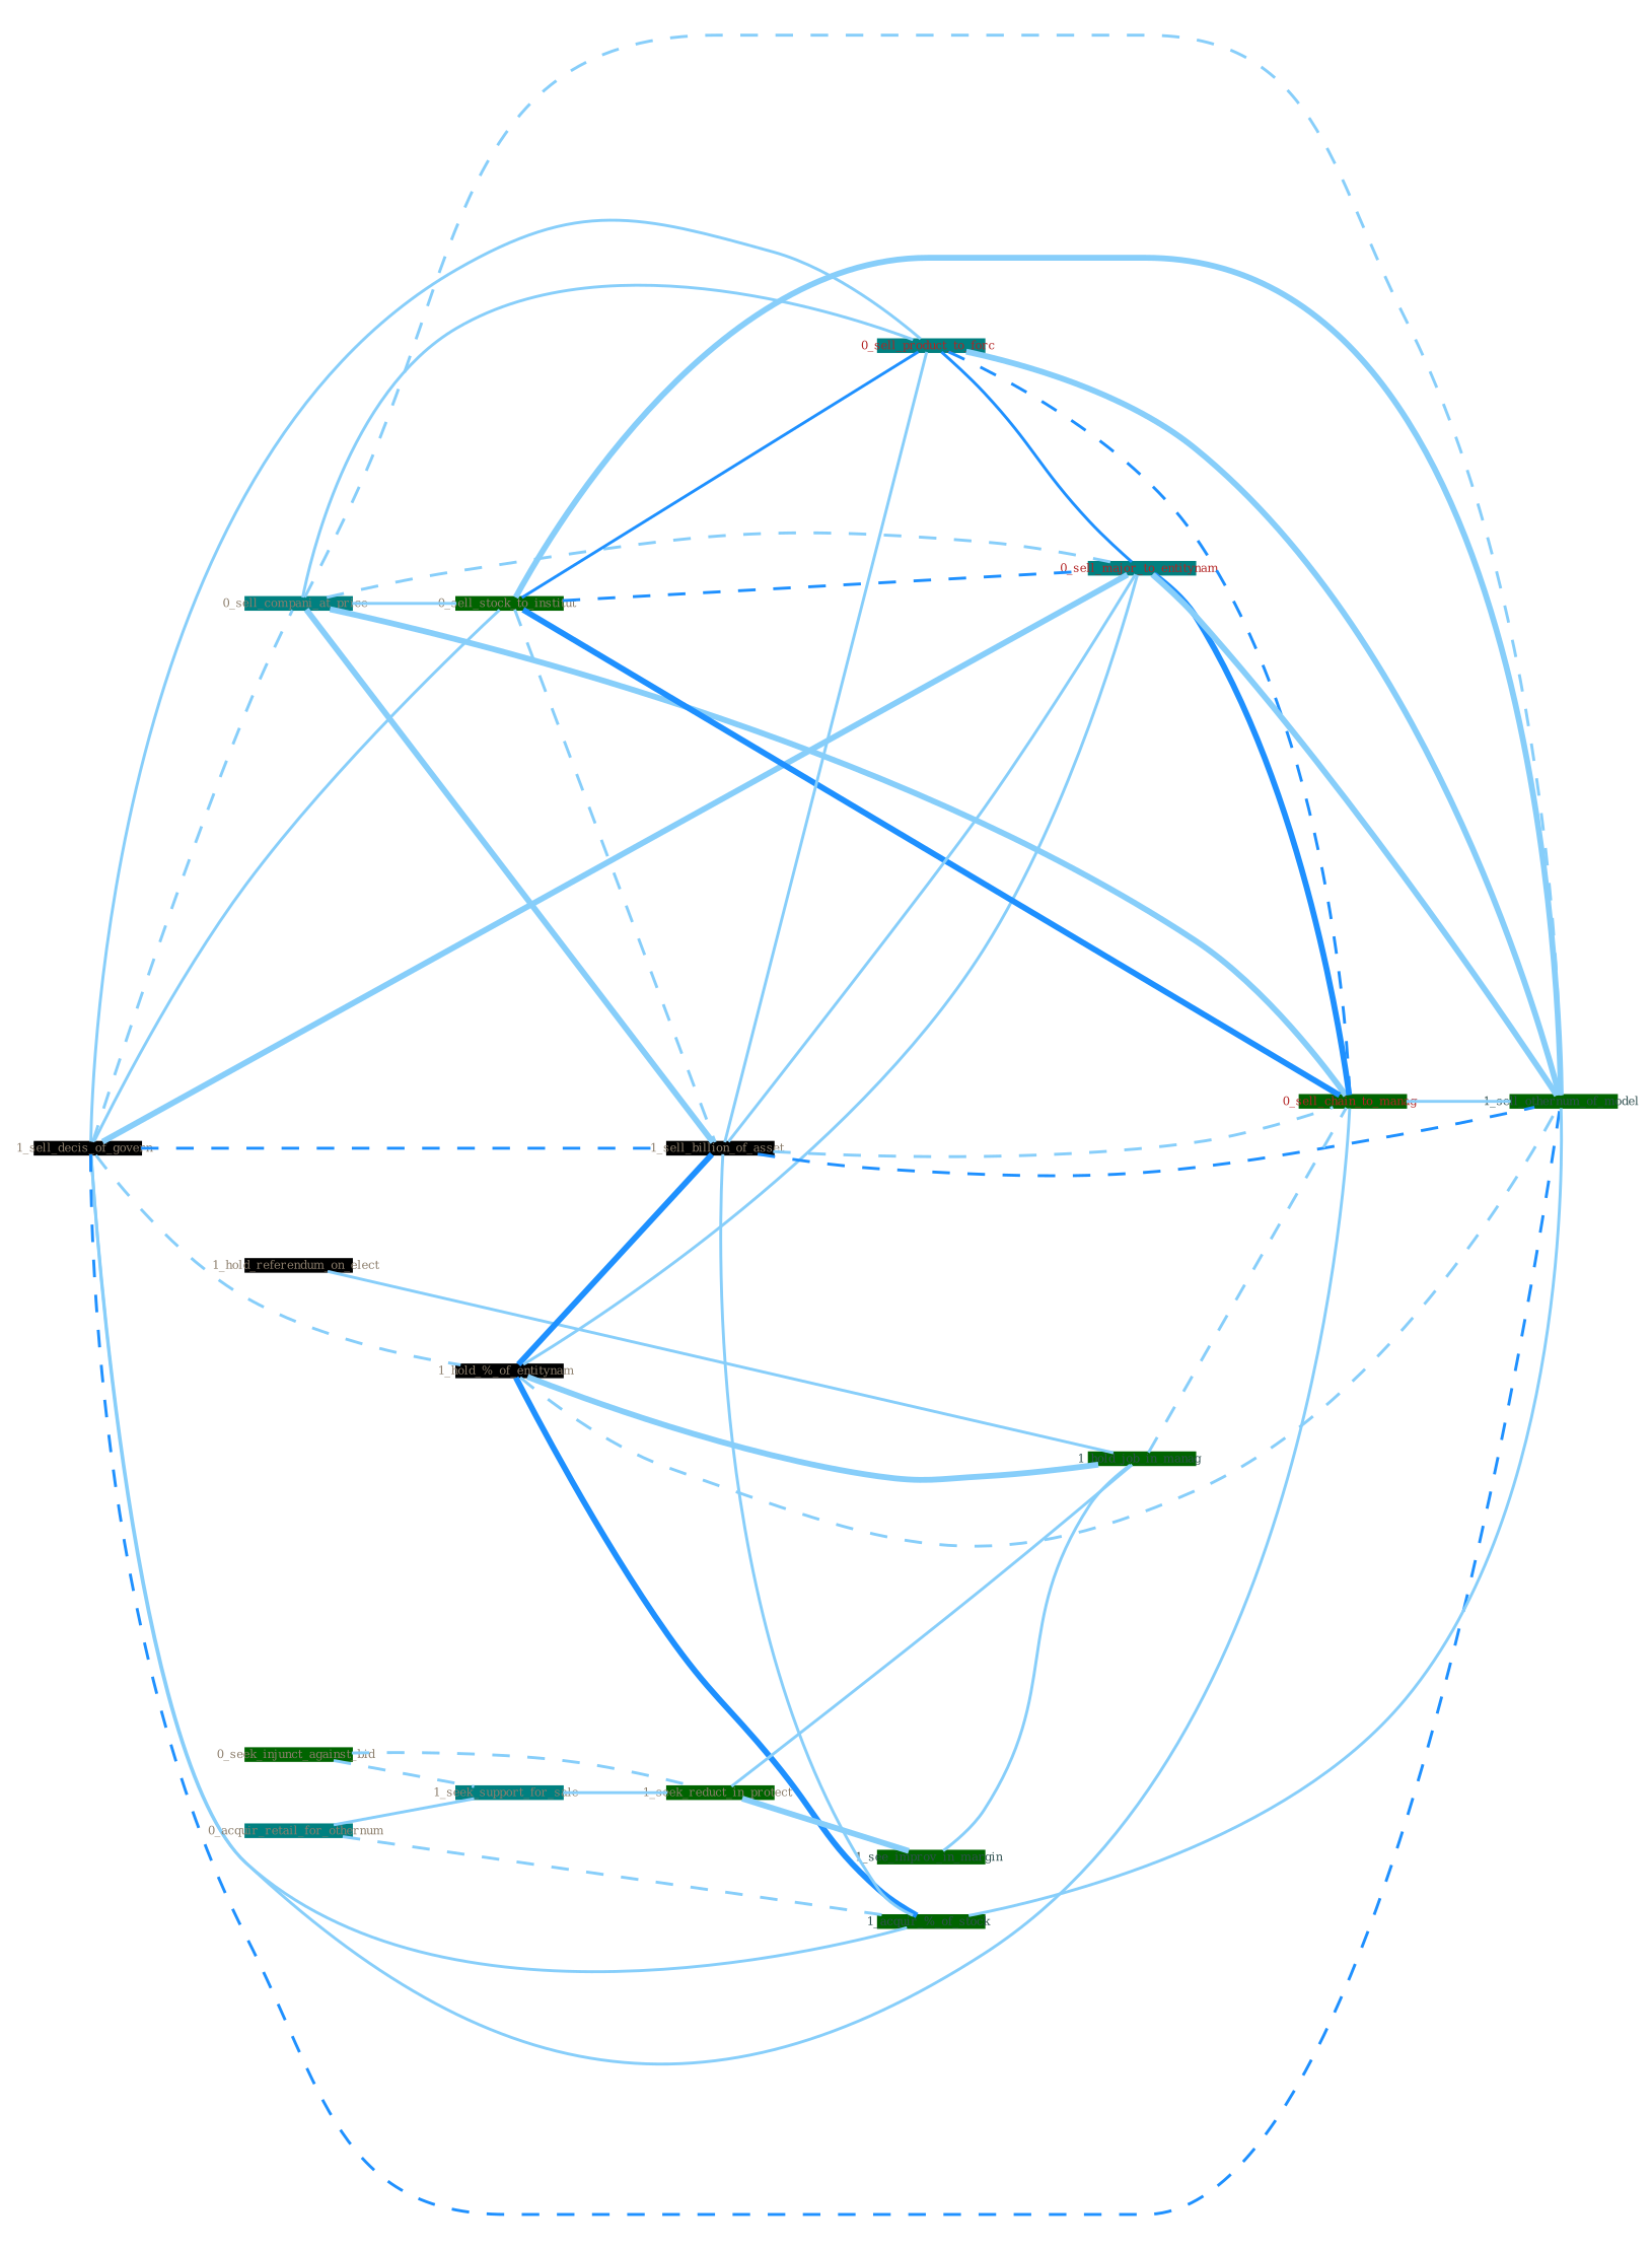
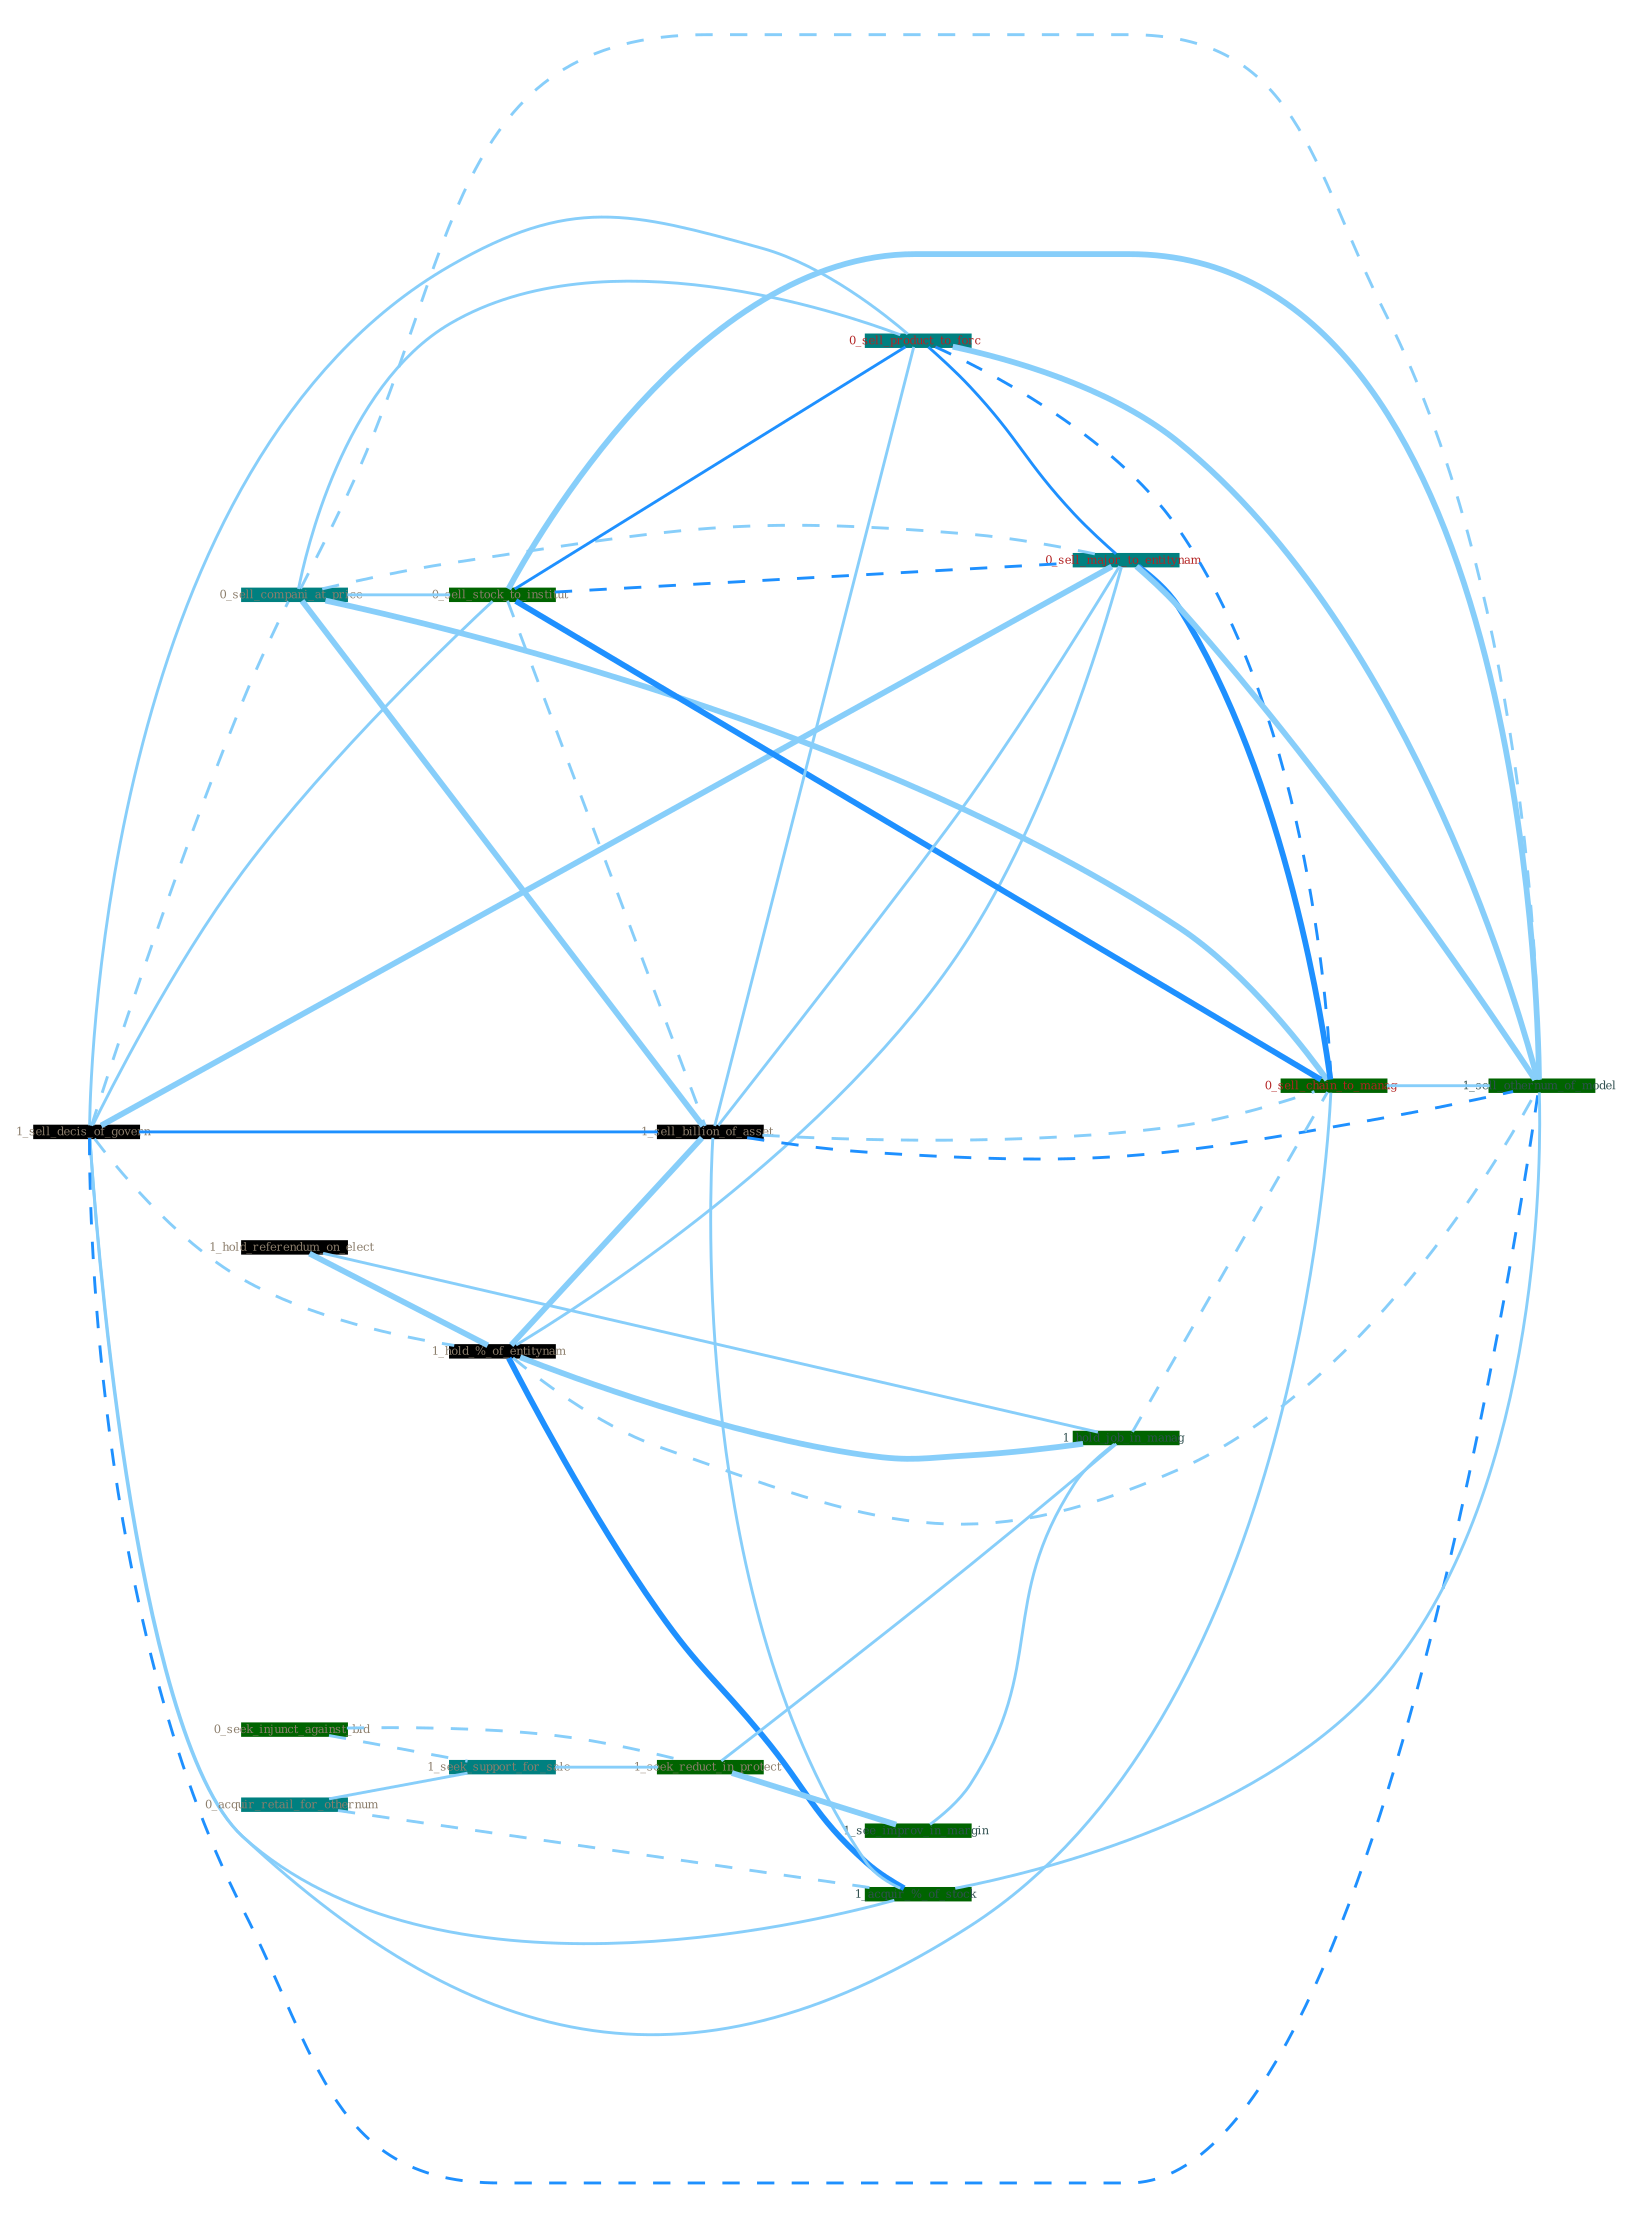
  graph {
    rankdir=LR
    node [color=darkgreen fixedsize=true fontcolor="#8b7d6b" fontsize=4 shape=polygon style=filled]
    edge [color="#87cefa" style=solid w=1]
    "1_sell_decis_of_govern " [color=black height=.06 width=.5]
    "1_hold_referendum_on_elect " [color=black height=.06 width=.5]
    "1_hold_%_of_entitynam " [color=black height=.06 width=.5]
    "0_seek_injunct_against_bid " [height=.06 width=.5]
    "0_sell_compani_at_price " [color=teal height=.06 width=.5]
    "0_acquir_retail_for_othernum " [color=teal height=.06 width=.5]
    "1_seek_support_for_sale " [color=teal height=.06 width=.5]
    "0_sell_stock_to_institut " [height=.06 width=.5]
    "1_seek_reduct_in_protect " [height=.06 width=.5]
    "1_sell_billion_of_asset " [color=black height=.06 width=.5]
    "0_sell_product_to_forc " [color=teal fontcolor="#b22222" height=.06 width=.5]
    "0_sell_major_to_entitynam " [color=teal fontcolor="#b22222" height=.06 width=.5]
    "0_sell_chain_to_manag " [fontcolor="#b22222" height=.06 width=.5]
    "1_acquir_%_of_stock " [fontcolor="#2f4f4f" height=.06 width=.5]
    "1_sell_othernum_of_model " [fontcolor="#2f4f4f" height=.06 width=.5]
    "1_hold_job_in_manag " [fontcolor="#2f4f4f" height=.06 width=.5]
    "1_see_improv_in_margin " [fontcolor="#2f4f4f" height=.06 width=.5]
    subgraph sub_1 {
      "1_sell_decis_of_govern "
      "1_hold_referendum_on_elect "
      "1_hold_%_of_entitynam "
      "0_seek_injunct_against_bid "
      "0_sell_compani_at_price "
      "0_acquir_retail_for_othernum "
      "1_seek_support_for_sale "
      "0_sell_stock_to_institut "
      "1_seek_reduct_in_protect "
      "1_sell_billion_of_asset "
    }
    subgraph sub_2 {
      "0_sell_product_to_forc "
      "0_sell_major_to_entitynam "
      "0_sell_chain_to_manag "
    }
    "1_sell_decis_of_govern " -- "1_hold_%_of_entitynam " [style=dashed]
    "1_sell_decis_of_govern " -- "0_sell_compani_at_price " [style=dashed]
    "1_sell_decis_of_govern " -- "0_sell_stock_to_institut "
-   "1_sell_decis_of_govern " -- "1_sell_billion_of_asset " [color="#1e90ff" style=dashed w=2]
+   "1_sell_decis_of_govern " -- "1_sell_billion_of_asset " [color="#1e90ff" w=2]
    "1_sell_decis_of_govern " -- "0_sell_product_to_forc "
    "1_sell_decis_of_govern " -- "0_sell_major_to_entitynam " [style=bold]
    "1_sell_decis_of_govern " -- "0_sell_chain_to_manag "
    "1_sell_decis_of_govern " -- "1_acquir_%_of_stock "
    "1_sell_decis_of_govern " -- "1_sell_othernum_of_model " [color="#1e90ff" style=dashed w=2]
+   "1_hold_referendum_on_elect " -- "1_hold_%_of_entitynam " [style=bold]
    "1_hold_referendum_on_elect " -- "1_hold_job_in_manag "
-   "1_hold_%_of_entitynam " -- "1_sell_billion_of_asset " [color="#1e90ff" style=bold]
+   "1_hold_%_of_entitynam " -- "1_sell_billion_of_asset " [style=bold]
    "1_hold_%_of_entitynam " -- "0_sell_major_to_entitynam "
    "1_hold_%_of_entitynam " -- "1_acquir_%_of_stock " [color="#1e90ff" style=bold w=2]
    "1_hold_%_of_entitynam " -- "1_sell_othernum_of_model " [style=dashed]
    "1_hold_%_of_entitynam " -- "1_hold_job_in_manag " [style=bold]
    "0_seek_injunct_against_bid " -- "1_seek_support_for_sale " [style=dashed]
    "0_seek_injunct_against_bid " -- "1_seek_reduct_in_protect " [style=dashed]
    "0_sell_compani_at_price " -- "0_sell_stock_to_institut "
    "0_sell_compani_at_price " -- "1_sell_billion_of_asset " [style=bold]
    "0_sell_compani_at_price " -- "0_sell_product_to_forc "
    "0_sell_compani_at_price " -- "0_sell_major_to_entitynam " [style=dashed]
    "0_sell_compani_at_price " -- "0_sell_chain_to_manag " [style=bold]
    "0_sell_compani_at_price " -- "1_sell_othernum_of_model " [style=dashed]
    "0_acquir_retail_for_othernum " -- "1_seek_support_for_sale "
    "0_acquir_retail_for_othernum " -- "1_acquir_%_of_stock " [style=dashed]
    "1_seek_support_for_sale " -- "1_seek_reduct_in_protect "
    "0_sell_stock_to_institut " -- "1_sell_billion_of_asset " [style=dashed]
    "0_sell_stock_to_institut " -- "0_sell_product_to_forc " [color="#1e90ff" w=2]
    "0_sell_stock_to_institut " -- "0_sell_major_to_entitynam " [color="#1e90ff" style=dashed w=2]
    "0_sell_stock_to_institut " -- "0_sell_chain_to_manag " [color="#1e90ff" style=bold w=2]
    "0_sell_stock_to_institut " -- "1_sell_othernum_of_model " [style=bold]
    "1_seek_reduct_in_protect " -- "1_hold_job_in_manag "
    "1_seek_reduct_in_protect " -- "1_see_improv_in_margin " [style=bold]
    "1_sell_billion_of_asset " -- "0_sell_product_to_forc "
    "1_sell_billion_of_asset " -- "0_sell_major_to_entitynam "
    "1_sell_billion_of_asset " -- "0_sell_chain_to_manag " [style=dashed]
    "1_sell_billion_of_asset " -- "1_acquir_%_of_stock "
    "1_sell_billion_of_asset " -- "1_sell_othernum_of_model " [color="#1e90ff" style=dashed w=2]
    "0_sell_product_to_forc " -- "0_sell_major_to_entitynam " [color="#1e90ff" w=2]
    "0_sell_product_to_forc " -- "0_sell_chain_to_manag " [color="#1e90ff" style=dashed w=2]
    "0_sell_product_to_forc " -- "1_sell_othernum_of_model " [style=bold]
    "0_sell_major_to_entitynam " -- "0_sell_chain_to_manag " [color="#1e90ff" style=bold w=2]
    "0_sell_major_to_entitynam " -- "1_sell_othernum_of_model " [style=bold]
    "0_sell_chain_to_manag " -- "1_sell_othernum_of_model "
    "1_acquir_%_of_stock " -- "1_sell_othernum_of_model "
    "1_hold_job_in_manag " -- "0_sell_chain_to_manag " [style=dashed]
    "1_see_improv_in_margin " -- "1_hold_job_in_manag "
  }
